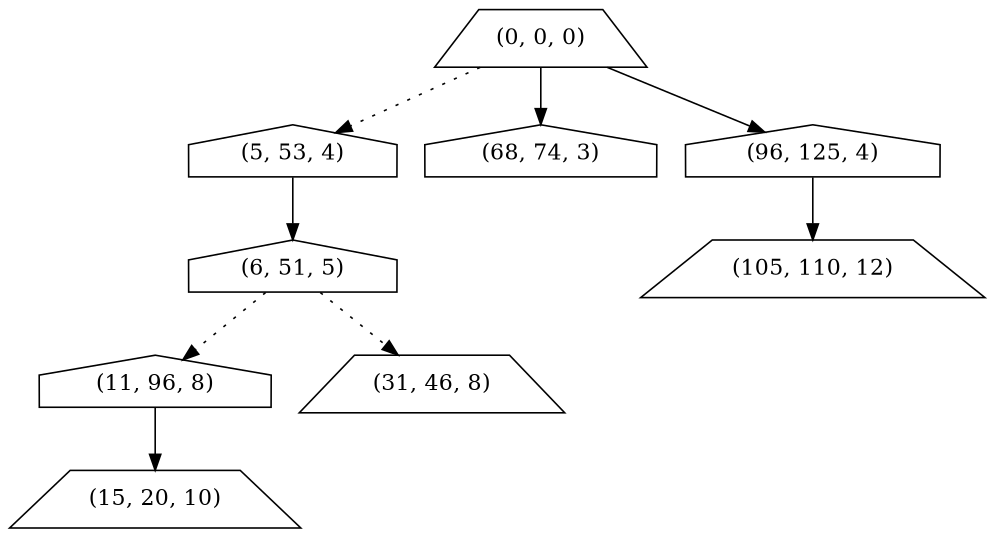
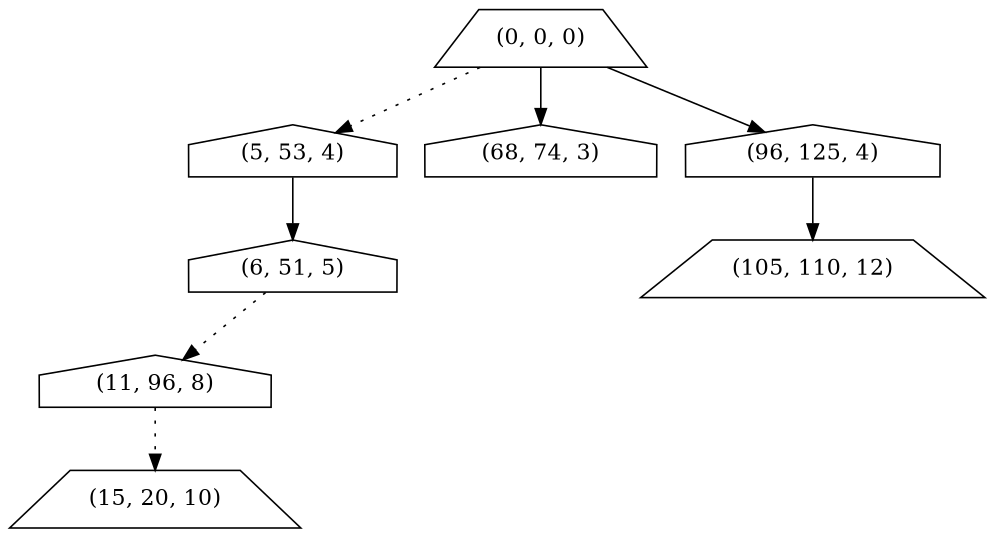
  digraph {
    node [shape=house]
    edge [style=dotted]
    "(0, 0, 0)" [shape=trapezium]
    "(5, 53, 4)"
    "(68, 74, 3)"
    "(96, 125, 4)"
    "(6, 51, 5)"
    n6 [label="(105, 110, 12)" shape=trapezium]
    n7 [label="(11, 96, 8)"]
-   "(31, 46, 8)" [shape=trapezium]
    "(15, 20, 10)" [shape=trapezium]
    "(0, 0, 0)" -> "(5, 53, 4)"
    "(0, 0, 0)" -> "(68, 74, 3)" [style=solid]
    "(0, 0, 0)" -> "(96, 125, 4)" [style=solid]
    "(5, 53, 4)" -> "(6, 51, 5)" [style=solid]
    "(96, 125, 4)" -> n6 [style=solid]
    "(6, 51, 5)" -> n7
-   "(6, 51, 5)" -> "(31, 46, 8)"
-   n7 -> "(15, 20, 10)" [style=solid]
+   n7 -> "(15, 20, 10)"
  }
